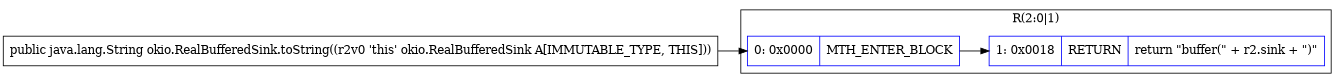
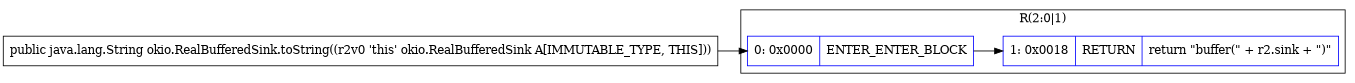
  digraph {
    rankdir=LR
    node [color=blue shape=record]
-   n1 [label="{0\:\ 0x0000|MTH_ENTER_BLOCK\l}"]
+   n1 [label="{0\:\ 0x0000|ENTER_ENTER_BLOCK\l}"]
    n2 [label="{1\:\ 0x0018|RETURN\l|return \"buffer(\" + r2.sink + \")\"\l}"]
    n3 [label="{public java.lang.String okio.RealBufferedSink.toString((r2v0 'this' okio.RealBufferedSink A[IMMUTABLE_TYPE, THIS])) }" color=""]
    subgraph cluster_1 {
      label="R(2:0|1)"
      n1
      n2
    }
    n1 -> n2
    n3 -> n1
  }
